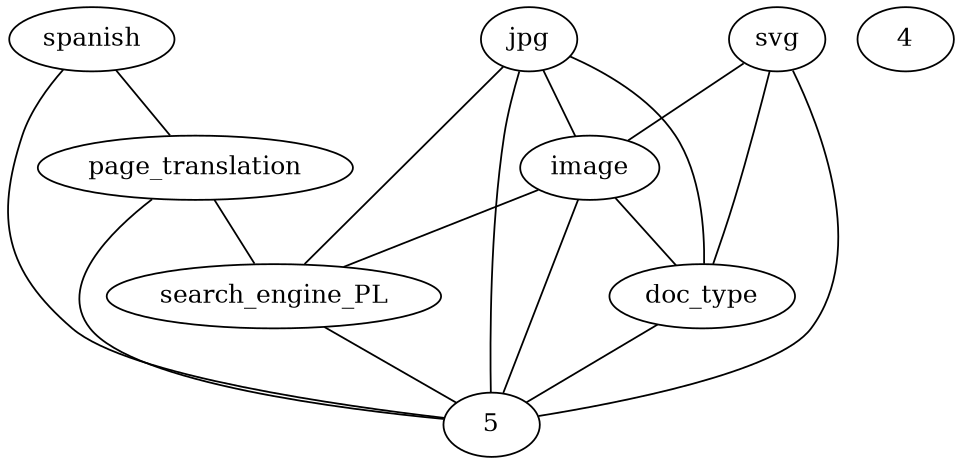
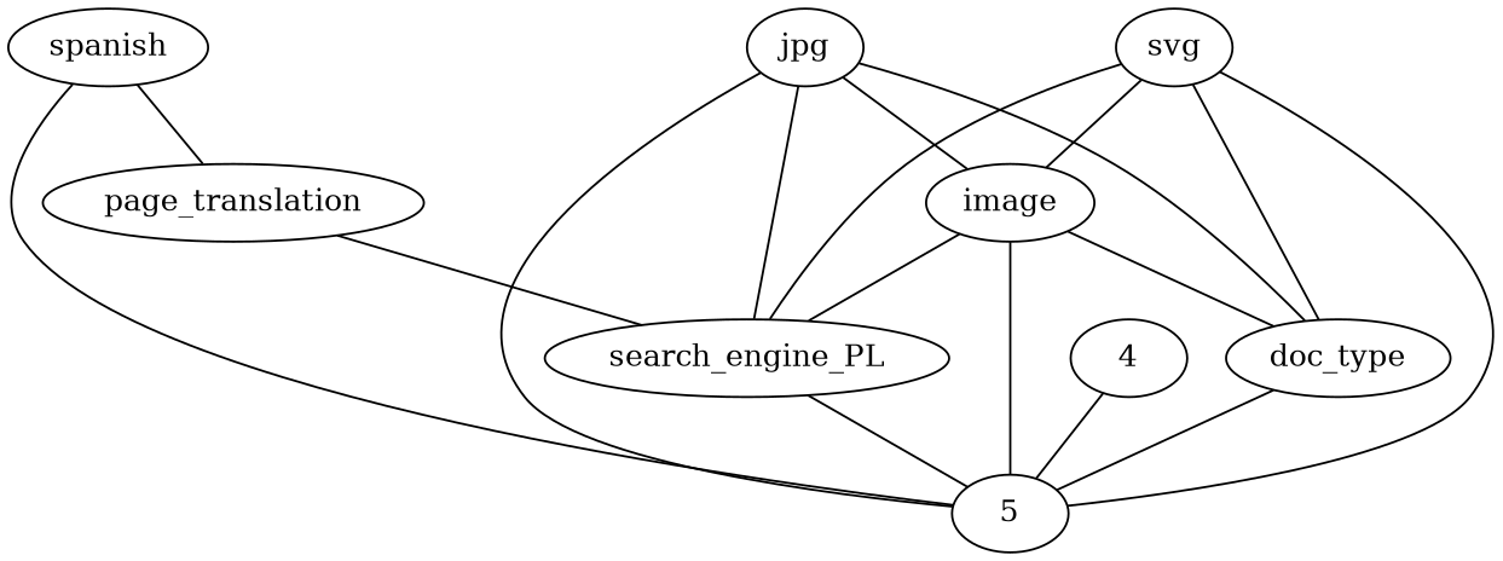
  graph {
    page_translation
    search_engine_PL
    n3 [label=5]
    doc_type
    spanish
    image
    n7 [label=4]
    jpg
    svg
    page_translation -- search_engine_PL
-   page_translation -- n3
+   n7 -- n3
    search_engine_PL -- n3
    doc_type -- n3
    spanish -- page_translation
    spanish -- n3
    image -- search_engine_PL
    image -- n3
    image -- doc_type
    jpg -- search_engine_PL
    jpg -- n3
    jpg -- doc_type
    jpg -- image
+   svg -- search_engine_PL
    svg -- n3
    svg -- doc_type
    svg -- image
  }
